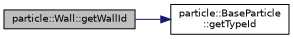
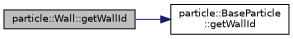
  digraph {
    rankdir=LR
    node [color=black fontname=Helvetica fontsize=10 shape=record style=filled]
    n1 [fillcolor=grey75 fontcolor=black height=0.2 label="particle::Wall::getWallId" width=0.4]
-   n2 [fillcolor=white height=0.2 label="particle::BaseParticle\l::getTypeId" width=0.4]
+   n2 [fillcolor=white height=0.2 label="particle::BaseParticle\l::getWallId" width=0.4]
    n1 -> n2 [color=midnightblue fontname=Helvetica fontsize=10 labelfontname=Helvetica labelfontsize=10 style=solid]
  }
